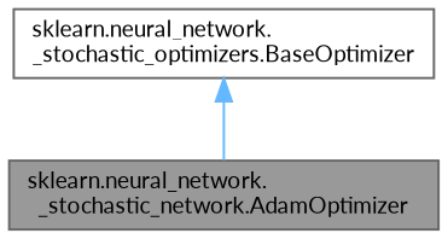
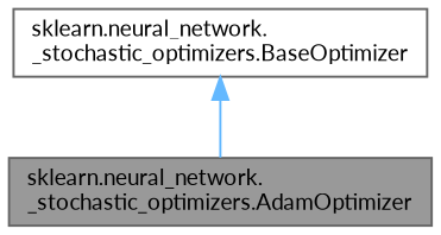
  digraph {
    fontname=Lato
    node [color=gray40 fontname=Lato fontsize=10 shape=box style=filled]
-   n1 [fillcolor=grey60 fontcolor=black height=0.2 label="sklearn.neural_network.\l_stochastic_network.AdamOptimizer" width=0.4]
+   n1 [fillcolor=grey60 fontcolor=black height=0.2 label="sklearn.neural_network.\l_stochastic_optimizers.AdamOptimizer" width=0.4]
    n2 [fillcolor=white height=0.2 label="sklearn.neural_network.\l_stochastic_optimizers.BaseOptimizer" width=0.4]
    n2 -> n1 [color=steelblue1 dir=back fontname=Lato fontsize=10 labelfontname=Helvetica labelfontsize=10 style=solid]
  }
